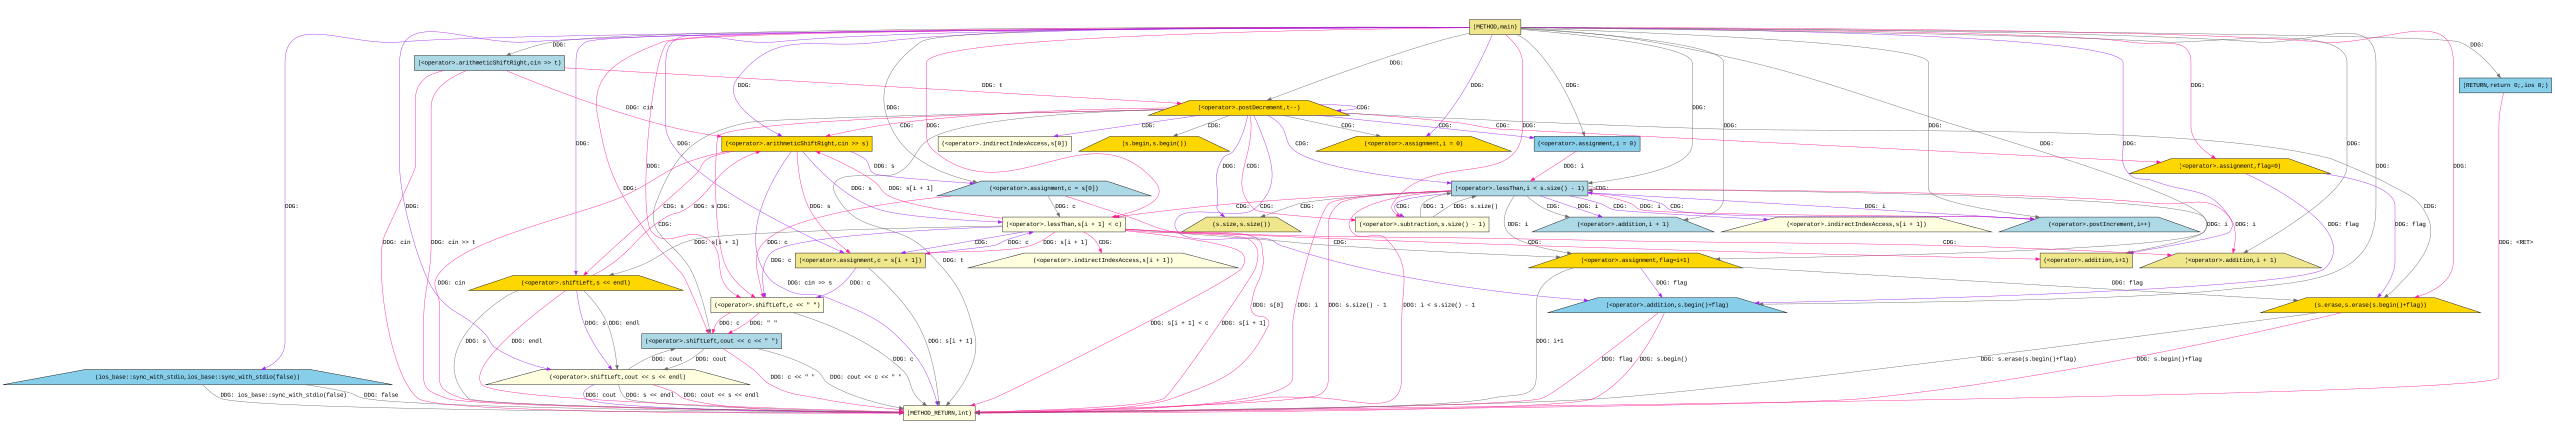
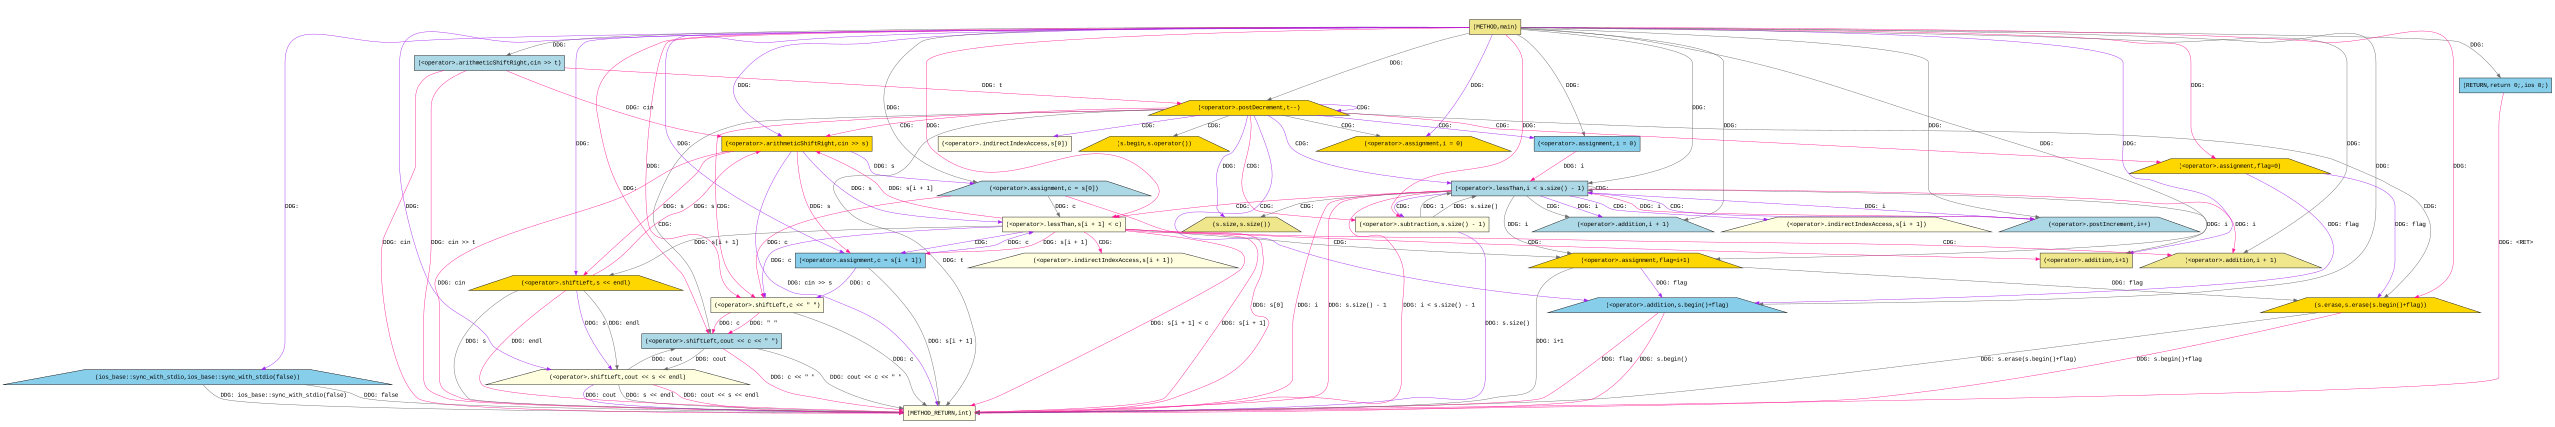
  digraph {
    fontname="Liberation Mono"
    node [fillcolor=gold fontname="Liberation Mono" shape=trapezium style=filled]
    edge [color=deeppink fontname="Liberation Mono"]
    n1 [fillcolor=khaki label="(METHOD,main)" shape=box]
    n2 [fillcolor=skyblue label="(ios_base::sync_with_stdio,ios_base::sync_with_stdio(false))"]
    n3 [fillcolor=lightblue label="(<operator>.arithmeticShiftRight,cin >> t)" shape=box]
    n4 [fillcolor=skyblue label="(RETURN,return 0;,ios 0;)" shape=box]
    n5 [label="(<operator>.postDecrement,t--)"]
    n6 [label="(<operator>.assignment,i = 0)"]
    n7 [label="(<operator>.assignment,flag=0)"]
    n8 [label="(<operator>.arithmeticShiftRight,cin >> s)" shape=box]
    n9 [fillcolor=lightblue label="(<operator>.assignment,c = s[0])"]
    n10 [fillcolor=lightblue label="(<operator>.shiftLeft,cout << c << \" \")" shape=box]
    n11 [label="(s.erase,s.erase(s.begin()+flag))"]
    n12 [fillcolor=lightyellow label="(<operator>.shiftLeft,cout << s << endl)"]
    n13 [fillcolor=skyblue label="(<operator>.assignment,i = 0)" shape=box]
    n14 [fillcolor=lightblue label="(<operator>.lessThan,i < s.size() - 1)" shape=box]
    n15 [fillcolor=lightblue label="(<operator>.postIncrement,i++)"]
    n16 [fillcolor=lightyellow label="(<operator>.shiftLeft,c << \" \")" shape=box]
    n17 [fillcolor=skyblue label="(<operator>.addition,s.begin()+flag)"]
    n18 [label="(<operator>.shiftLeft,s << endl)"]
    n19 [fillcolor=lightyellow label="(<operator>.subtraction,s.size() - 1)" shape=box]
    n20 [fillcolor=lightyellow label="(<operator>.lessThan,s[i + 1] < c)" shape=box]
-   n21 [fillcolor=khaki label="(<operator>.assignment,c = s[i + 1])" shape=box]
+   n21 [fillcolor=skyblue label="(<operator>.assignment,c = s[i + 1])" shape=box]
    n22 [label="(<operator>.assignment,flag=i+1)"]
    n23 [fillcolor=lightblue label="(<operator>.addition,i + 1)"]
    n24 [fillcolor=khaki label="(<operator>.addition,i+1)" shape=box]
    n25 [fillcolor=khaki label="(<operator>.addition,i + 1)"]
    n26 [fillcolor=lightyellow label="(METHOD_RETURN,int)" shape=box]
    n27 [fillcolor=lightyellow label="(<operator>.indirectIndexAccess,s[0])" shape=box]
-   n28 [label="(s.begin,s.begin())"]
+   n28 [label="(s.begin,s.operator())"]
    n29 [fillcolor=khaki label="(s.size,s.size())"]
    n30 [fillcolor=lightyellow label="(<operator>.indirectIndexAccess,s[i + 1])"]
    n31 [fillcolor=lightyellow label="(<operator>.indirectIndexAccess,s[i + 1])"]
    n1 -> n2 [color=purple label="DDG: "]
    n1 -> n3 [color=gray40 label="DDG: "]
    n1 -> n4 [color=gray40 label="DDG: "]
    n1 -> n5 [color=gray40 label="DDG: "]
    n1 -> n6 [color=purple label="DDG: "]
    n1 -> n7 [label="DDG: "]
    n1 -> n8 [color=purple label="DDG: "]
    n1 -> n9 [color=gray40 label="DDG: "]
    n1 -> n10 [label="DDG: "]
    n1 -> n11 [label="DDG: "]
    n1 -> n12 [color=purple label="DDG: "]
    n1 -> n13 [color=gray40 label="DDG: "]
    n1 -> n14 [color=gray40 label="DDG: "]
    n1 -> n15 [color=gray40 label="DDG: "]
    n1 -> n16 [label="DDG: "]
    n1 -> n17 [color=gray40 label="DDG: "]
    n1 -> n18 [color=purple label="DDG: "]
    n1 -> n19 [label="DDG: "]
    n1 -> n20 [label="DDG: "]
    n1 -> n21 [color=purple label="DDG: "]
    n1 -> n22 [color=gray40 label="DDG: "]
    n1 -> n23 [color=gray40 label="DDG: "]
    n1 -> n24 [color=purple label="DDG: "]
    n1 -> n25 [color=gray40 label="DDG: "]
    n2 -> n26 [color=gray40 label="DDG: ios_base::sync_with_stdio(false)"]
    n2 -> n26 [color=gray40 label="DDG: false"]
    n3 -> n5 [label="DDG: t"]
    n3 -> n8 [label="DDG: cin"]
    n3 -> n26 [label="DDG: cin"]
    n3 -> n26 [label="DDG: cin >> t"]
    n4 -> n26 [label="DDG: <RET>"]
    n5 -> n5 [color=purple label="CDG: "]
    n5 -> n6 [color=gray40 label="CDG: "]
    n5 -> n7 [label="CDG: "]
    n5 -> n8 [label="CDG: "]
    n5 -> n10 [color=gray40 label="CDG: "]
    n5 -> n11 [color=gray40 label="CDG: "]
    n5 -> n13 [color=purple label="CDG: "]
    n5 -> n14 [color=purple label="CDG: "]
    n5 -> n16 [label="CDG: "]
    n5 -> n17 [color=purple label="CDG: "]
    n5 -> n19 [label="CDG: "]
    n5 -> n26 [color=gray40 label="DDG: t"]
    n5 -> n27 [color=purple label="CDG: "]
    n5 -> n28 [color=gray40 label="CDG: "]
    n5 -> n29 [color=purple label="DDG: "]
    n7 -> n11 [color=purple label="DDG: flag"]
    n7 -> n17 [color=purple label="DDG: flag"]
    n8 -> n9 [color=purple label="DDG: s"]
-   n8 -> n18 [label="CDG: s"]
+   n8 -> n18 [label="DDG: s"]
    n8 -> n20 [color=purple label="DDG: s"]
    n8 -> n21 [label="DDG: s"]
    n8 -> n26 [label="DDG: cin"]
    n8 -> n26 [color=purple label="DDG: cin >> s"]
    n9 -> n16 [label="DDG: c"]
    n9 -> n20 [color=gray40 label="DDG: c"]
    n9 -> n26 [label="DDG: s[0]"]
    n10 -> n12 [color=gray40 label="DDG: cout"]
    n10 -> n26 [label="DDG: c << \" \""]
    n10 -> n26 [color=gray40 label="DDG: cout << c << \" \""]
    n11 -> n26 [label="DDG: s.begin()+flag"]
    n11 -> n26 [color=gray40 label="DDG: s.erase(s.begin()+flag)"]
    n12 -> n10 [color=gray40 label="DDG: cout"]
    n12 -> n26 [color=purple label="DDG: cout"]
    n12 -> n26 [color=gray40 label="DDG: s << endl"]
    n12 -> n26 [label="DDG: cout << s << endl"]
    n13 -> n14 [label="DDG: i"]
    n14 -> n14 [color=gray40 label="CDG: "]
    n14 -> n15 [label="DDG: i"]
    n14 -> n15 [color=purple label="CDG: "]
    n14 -> n19 [color=purple label="CDG: "]
    n14 -> n20 [label="CDG: "]
    n14 -> n22 [color=gray40 label="DDG: i"]
    n14 -> n23 [color=purple label="DDG: i"]
    n14 -> n23 [color=gray40 label="CDG: "]
    n14 -> n24 [color=gray40 label="DDG: i"]
    n14 -> n25 [label="DDG: i"]
    n14 -> n26 [label="DDG: i"]
    n14 -> n26 [label="DDG: s.size() - 1"]
    n14 -> n26 [label="DDG: i < s.size() - 1"]
    n14 -> n29 [color=gray40 label="CDG: "]
    n14 -> n30 [color=purple label="CDG: "]
    n15 -> n14 [color=purple label="DDG: i"]
    n16 -> n10 [label="DDG: \" \""]
    n16 -> n10 [label="DDG: c"]
    n16 -> n26 [color=gray40 label="DDG: c"]
    n17 -> n26 [label="DDG: s.begin()"]
    n17 -> n26 [label="DDG: flag"]
    n18 -> n8 [label="DDG: s"]
    n18 -> n12 [color=purple label="DDG: s"]
    n18 -> n12 [color=gray40 label="DDG: endl"]
    n18 -> n26 [color=gray40 label="DDG: s"]
    n18 -> n26 [label="DDG: endl"]
    n19 -> n14 [color=gray40 label="DDG: 1"]
    n19 -> n14 [color=gray40 label="DDG: s.size()"]
+   n19 -> n26 [color=purple label="DDG: s.size()"]
    n20 -> n8 [label="DDG: s[i + 1]"]
    n20 -> n16 [color=purple label="DDG: c"]
    n20 -> n18 [color=gray40 label="DDG: s[i + 1]"]
    n20 -> n21 [label="DDG: s[i + 1]"]
    n20 -> n21 [color=purple label="CDG: "]
    n20 -> n22 [color=gray40 label="CDG: "]
    n20 -> n24 [label="CDG: "]
    n20 -> n25 [label="CDG: "]
    n20 -> n26 [label="DDG: s[i + 1]"]
    n20 -> n26 [label="DDG: s[i + 1] < c"]
    n20 -> n31 [label="CDG: "]
    n21 -> n16 [color=purple label="DDG: c"]
    n21 -> n20 [color=purple label="DDG: c"]
    n21 -> n26 [color=gray40 label="DDG: s[i + 1]"]
    n22 -> n11 [color=gray40 label="DDG: flag"]
    n22 -> n17 [color=purple label="DDG: flag"]
    n22 -> n26 [color=gray40 label="DDG: i+1"]
  }
